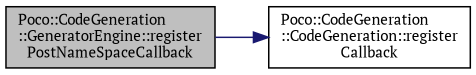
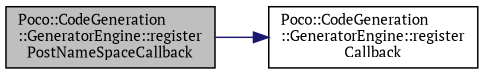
  digraph {
    rankdir=LR
    fontname="PT Serif"
    node [color=black fontname="PT Serif" fontsize=10 shape=record style=filled]
    n1 [fillcolor=grey75 fontcolor=black height=0.2 label="Poco::CodeGeneration\l::GeneratorEngine::register\lPostNameSpaceCallback" width=0.4]
-   n2 [fillcolor=white height=0.2 label="Poco::CodeGeneration\l::CodeGeneration::register\lCallback" width=0.4]
+   n2 [fillcolor=white height=0.2 label="Poco::CodeGeneration\l::GeneratorEngine::register\lCallback" width=0.4]
    n1 -> n2 [color=midnightblue fontname="PT Serif" fontsize=10 labelfontname=Helvetica labelfontsize=10 style=solid]
  }
